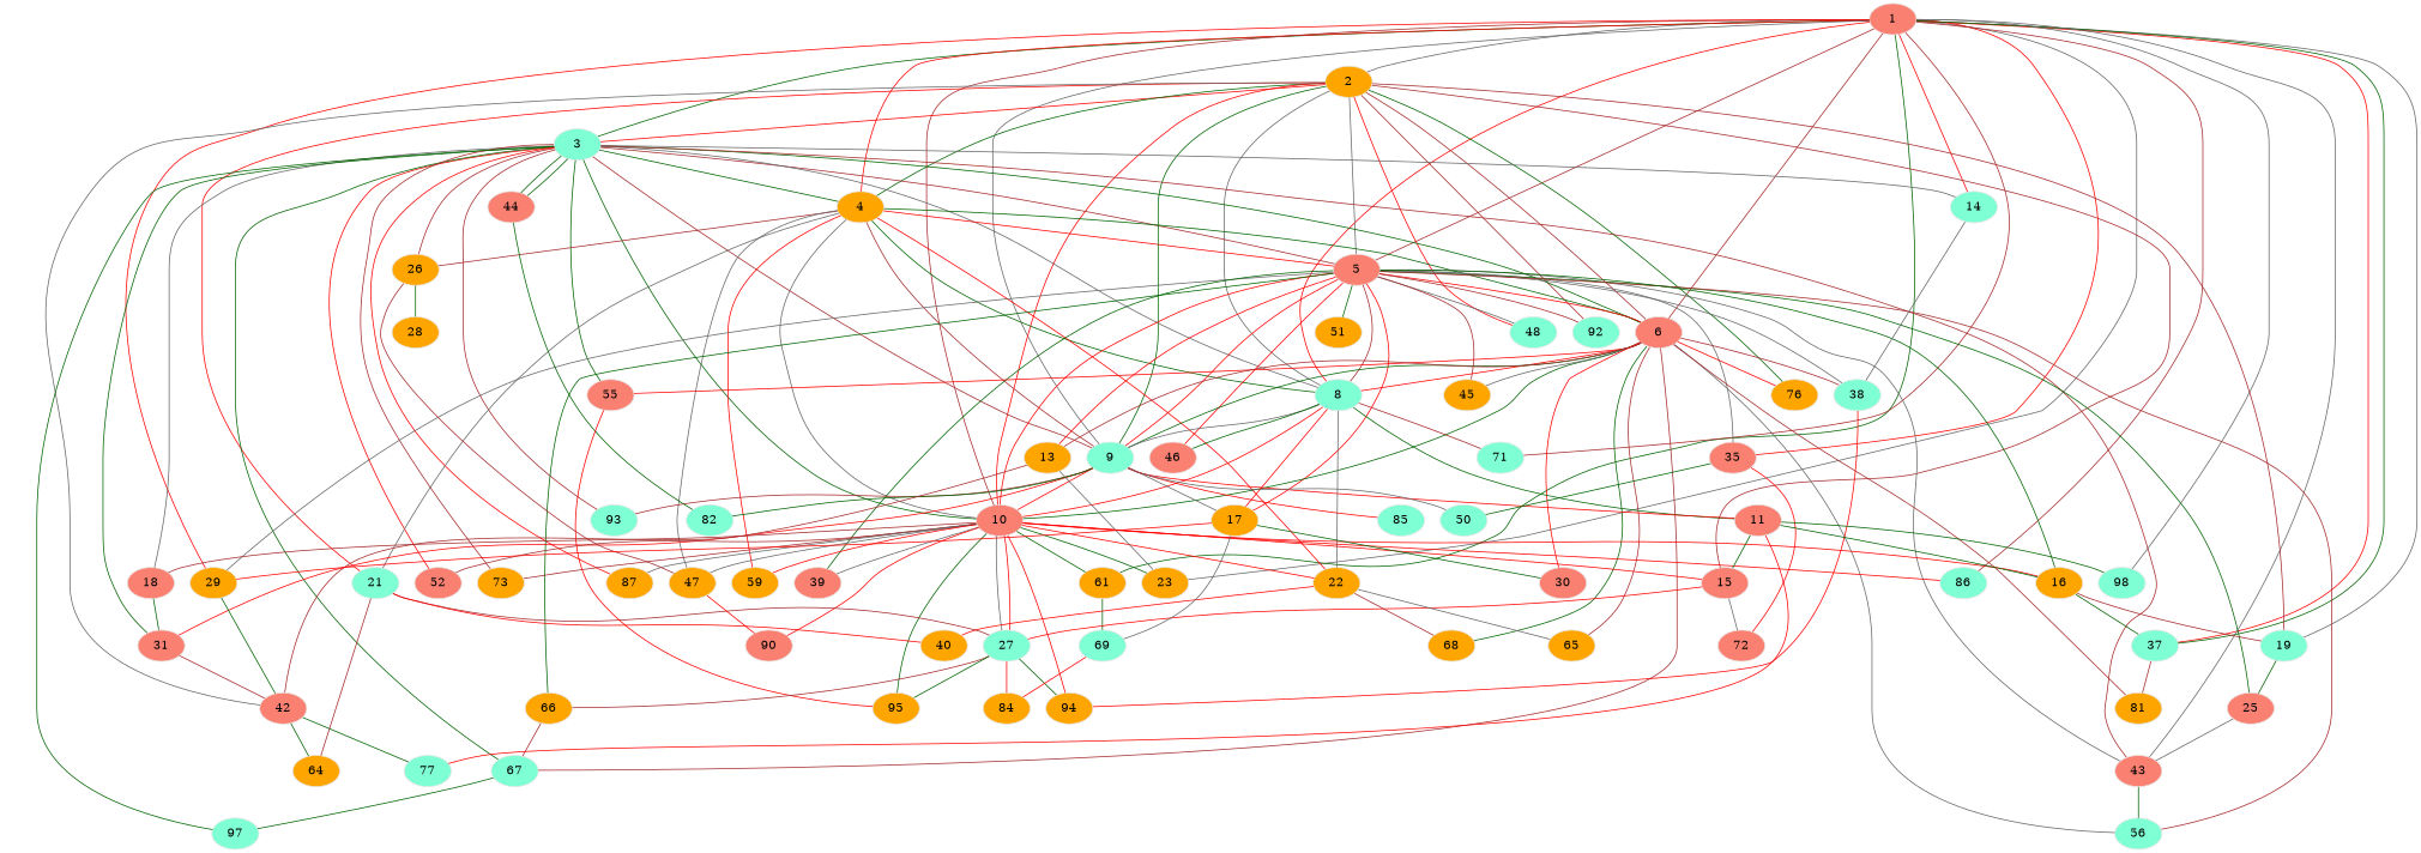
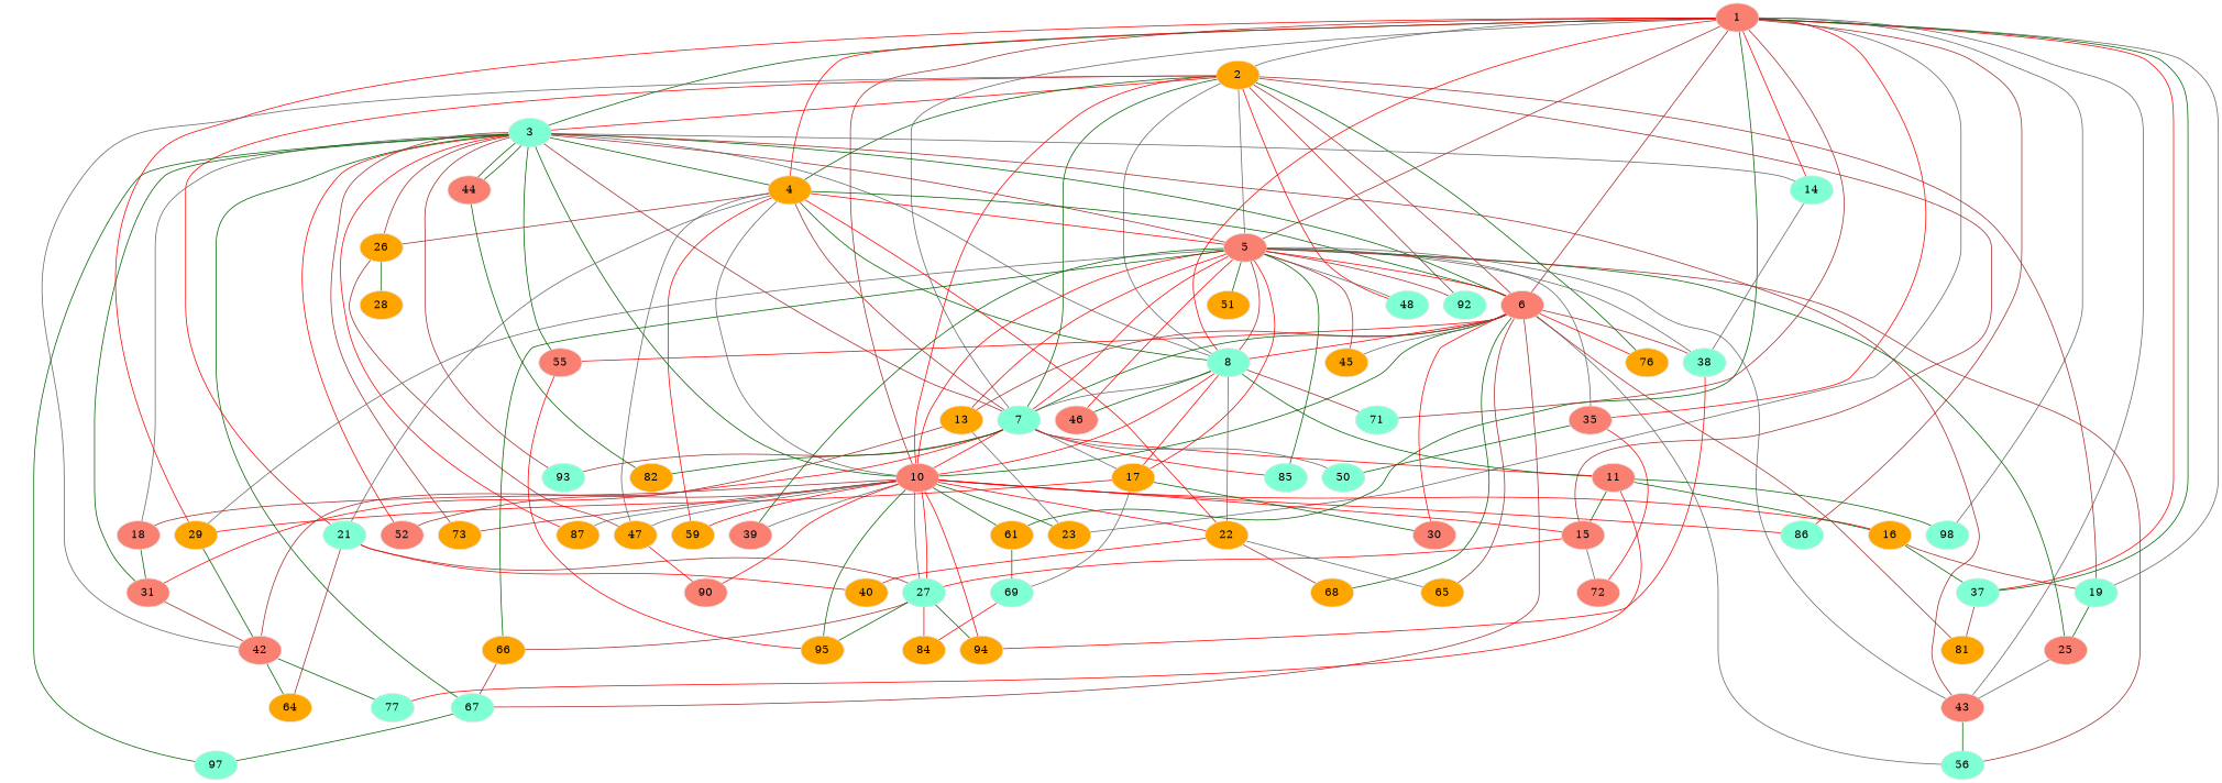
  graph {
    fontname="DejaVu Serif"
    node [color=gray90 fillcolor=orange fontname="DejaVu Serif" style=filled]
    edge [color=red fontname="DejaVu Serif"]
    1 [fillcolor=salmon super="+83"]
    2 [super="+24"]
    3 [fillcolor=aquamarine super="+20"]
    4 [super="+36"]
    5 [fillcolor=salmon super="+7"]
    6 [fillcolor=salmon super="+78"]
    8 [fillcolor=aquamarine super="+12"]
-   9 [fillcolor=aquamarine super="+33"]
+   9 [fillcolor=aquamarine super="+33" label=7]
    10 [fillcolor=salmon super="+57"]
    14 [fillcolor=aquamarine]
    19 [fillcolor=aquamarine]
    23 [super="+41"]
    29 [super="+74"]
    35 [fillcolor=salmon]
    37 [fillcolor=aquamarine super="+80"]
    43 [fillcolor=salmon super="+91"]
    61
    71 [fillcolor=aquamarine]
    86 [fillcolor=aquamarine]
    98 [fillcolor=aquamarine]
    15 [fillcolor=salmon super="+49"]
    21 [fillcolor=aquamarine super="+32"]
    42 [fillcolor=salmon super="+62"]
    48 [fillcolor=aquamarine]
    76
    92 [fillcolor=aquamarine]
    18 [fillcolor=salmon]
    26 [super="+70"]
    31 [fillcolor=salmon super="+58"]
    44 [fillcolor=salmon]
    52 [fillcolor=salmon]
    55 [fillcolor=salmon]
    67 [fillcolor=aquamarine super="+88"]
    73
    87
    93 [fillcolor=aquamarine]
    97 [fillcolor=aquamarine]
    22 [super="+60"]
    47 [super="+54"]
    59
    13
    17 [super="+89"]
    25 [fillcolor=salmon super="+53"]
    38 [fillcolor=aquamarine super="+63"]
    39 [fillcolor=salmon]
    45
    46 [fillcolor=salmon]
    51
    56 [fillcolor=aquamarine]
    66
    85 [fillcolor=aquamarine]
    30 [fillcolor=salmon super="+65"]
    68
    n54 [label=65]
    81
    11 [fillcolor=salmon]
    50 [fillcolor=aquamarine]
-   82 [fillcolor=aquamarine]
+   82
    16 [super="+34"]
    27 [fillcolor=aquamarine super="+79"]
    90 [fillcolor=salmon]
    94 [super="+96"]
    95 [super="+99"]
    72 [fillcolor=salmon]
    69 [fillcolor=aquamarine]
    40
    64
    77 [fillcolor=aquamarine]
    28
    84
    1 -- 2 [color=gray40]
    1 -- 3 [color=darkgreen]
    1 -- 4
    1 -- 5 [color=brown weight=2]
    1 -- 6 [color=brown]
    1 -- 8
    1 -- 9 [color=gray40]
    1 -- 10 [color=brown]
    1 -- 14
    1 -- 19 [color=gray40]
    1 -- 23 [color=gray40]
    1 -- 29
    1 -- 35
    1 -- 37
    1 -- 37 [color=darkgreen]
    1 -- 43 [color=gray40]
    1 -- 61 [color=darkgreen]
    1 -- 71 [color=brown]
    1 -- 86 [color=brown]
    1 -- 98 [color=gray40]
    2 -- 3
    2 -- 4 [color=darkgreen]
    2 -- 5 [color=gray40 weight=2]
    2 -- 6 [color=brown weight=2]
    2 -- 8 [color=gray40]
    2 -- 9 [color=darkgreen]
    2 -- 10
    2 -- 19 [color=brown]
    2 -- 15 [color=brown]
    2 -- 21
    2 -- 42 [color=gray40]
    2 -- 48
    2 -- 76 [color=darkgreen]
    2 -- 92 [color=brown]
    3 -- 4 [color=darkgreen]
    3 -- 5 [color=brown weight=2]
    3 -- 6 [color=darkgreen]
    3 -- 8 [color=gray40]
    3 -- 9 [color=brown]
    3 -- 10 [color=darkgreen weight=2]
    3 -- 14 [color=gray40]
    3 -- 43 [color=brown]
    3 -- 18 [color=gray40]
    3 -- 26 [color=brown]
    3 -- 31 [color=darkgreen]
    3 -- 44 [color=darkgreen]
    3 -- 44 [color=darkgreen]
    3 -- 52
    3 -- 55 [color=darkgreen]
    3 -- 67 [color=darkgreen]
    3 -- 73 [color=brown]
    3 -- 87
    3 -- 93 [color=brown]
    3 -- 97 [color=darkgreen]
    4 -- 5 [weight=3]
    4 -- 6 [color=darkgreen]
    4 -- 8 [color=darkgreen]
    4 -- 9 [color=brown]
    4 -- 10 [color=gray40]
    4 -- 21 [color=gray40]
    4 -- 26 [color=brown]
    4 -- 22
    4 -- 47 [color=gray40]
    4 -- 59
    5 -- 6 [weight=2]
    5 -- 8 [color=brown weight=2]
    5 -- 9 [weight=3]
    5 -- 10 [weight=3]
    5 -- 29 [color=gray40]
    5 -- 35 [color=gray40]
    5 -- 43 [color=gray40]
    5 -- 48 [color=gray40]
    5 -- 92 [color=brown]
    5 -- 13
    5 -- 17
    5 -- 25 [color=darkgreen]
    5 -- 38 [color=gray40]
    5 -- 39 [color=darkgreen]
    5 -- 45 [color=brown]
    5 -- 46
    5 -- 51 [color=darkgreen weight=2]
    5 -- 56 [color=brown]
    5 -- 66 [color=darkgreen]
-   5 -- 16 [color=darkgreen]
+   5 -- 85 [color=darkgreen]
    6 -- 8
    6 -- 9 [color=darkgreen]
    6 -- 10 [color=darkgreen]
    6 -- 76
    6 -- 55
    6 -- 67 [color=brown]
    6 -- 13 [color=brown]
    6 -- 38 [color=brown]
    6 -- 45 [color=gray40]
    6 -- 56 [color=gray40]
    6 -- 30 [weight=2]
    6 -- 68 [color=darkgreen]
    6 -- n54 [color=brown]
    6 -- 81 [color=brown]
    8 -- 9 [color=gray40 weight=2]
    8 -- 10
    8 -- 71 [color=brown]
    8 -- 22 [color=gray40]
    8 -- 17
    8 -- 46 [color=darkgreen]
    8 -- 11 [color=darkgreen]
    9 -- 10
    9 -- 31
    9 -- 93 [color=brown]
    9 -- 17 [color=gray40]
    9 -- 85
    9 -- 11
    9 -- 50 [color=gray40]
    9 -- 82 [color=darkgreen]
    10 -- 23 [color=darkgreen]
    10 -- 61 [color=darkgreen]
    10 -- 86
    10 -- 15
    10 -- 18 [color=brown]
    10 -- 52 [color=brown]
    10 -- 73 [color=brown]
    10 -- 87 [color=gray40]
    10 -- 22
    10 -- 47 [color=gray40]
    10 -- 59
    10 -- 39 [color=gray40]
    10 -- 16
    10 -- 27 [color=gray40]
    10 -- 27
    10 -- 90
    10 -- 94
    10 -- 95 [color=darkgreen]
    14 -- 38 [color=gray40]
    19 -- 25 [color=darkgreen]
    29 -- 42 [color=darkgreen]
    35 -- 50 [color=darkgreen]
    35 -- 72
    37 -- 81 [color=brown]
    43 -- 56 [color=darkgreen]
    61 -- 69 [color=darkgreen]
    15 -- 27
    15 -- 72 [color=gray40]
    21 -- 27 [color=brown]
    21 -- 40
    21 -- 64 [color=brown]
    42 -- 64 [color=darkgreen]
    42 -- 77 [color=darkgreen]
    18 -- 31 [color=darkgreen]
    26 -- 47 [color=brown]
    26 -- 28 [color=darkgreen]
    31 -- 42 [color=brown]
    44 -- 82 [color=darkgreen]
    55 -- 95
    67 -- 97 [color=darkgreen]
    22 -- 68 [color=brown]
    22 -- n54 [color=gray40]
    22 -- 40
    47 -- 90
    13 -- 23 [color=gray40]
    13 -- 42 [color=brown]
    17 -- 29
    17 -- 30 [color=darkgreen]
    17 -- 69 [color=gray40]
    25 -- 43 [color=gray40]
    38 -- 94
    66 -- 67 [color=brown]
    11 -- 98 [color=darkgreen]
    11 -- 15 [color=darkgreen]
    11 -- 16 [color=darkgreen]
    11 -- 77
    16 -- 19 [color=brown]
    16 -- 37 [color=darkgreen]
    27 -- 66 [color=brown]
    27 -- 94 [color=darkgreen]
    27 -- 95 [color=darkgreen]
    27 -- 84
    69 -- 84
  }
